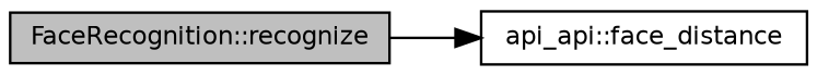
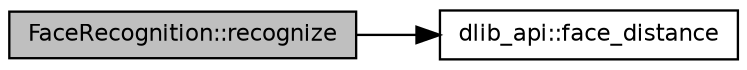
  digraph {
    rankdir=LR
    node [color=black fontname=Helvetica fontsize=10 shape=record style=filled]
    n1 [fillcolor=grey75 fontcolor=black height=0.2 label="FaceRecognition::recognize" width=0.4]
-   n2 [fillcolor=white height=0.2 label="api_api::face_distance" width=0.4]
+   n2 [fillcolor=white height=0.2 label="dlib_api::face_distance" width=0.4]
    n1 -> n2 [color=black fontname=Helvetica fontsize=10 labelfontname=Helvetica labelfontsize=10 style=solid]
  }
